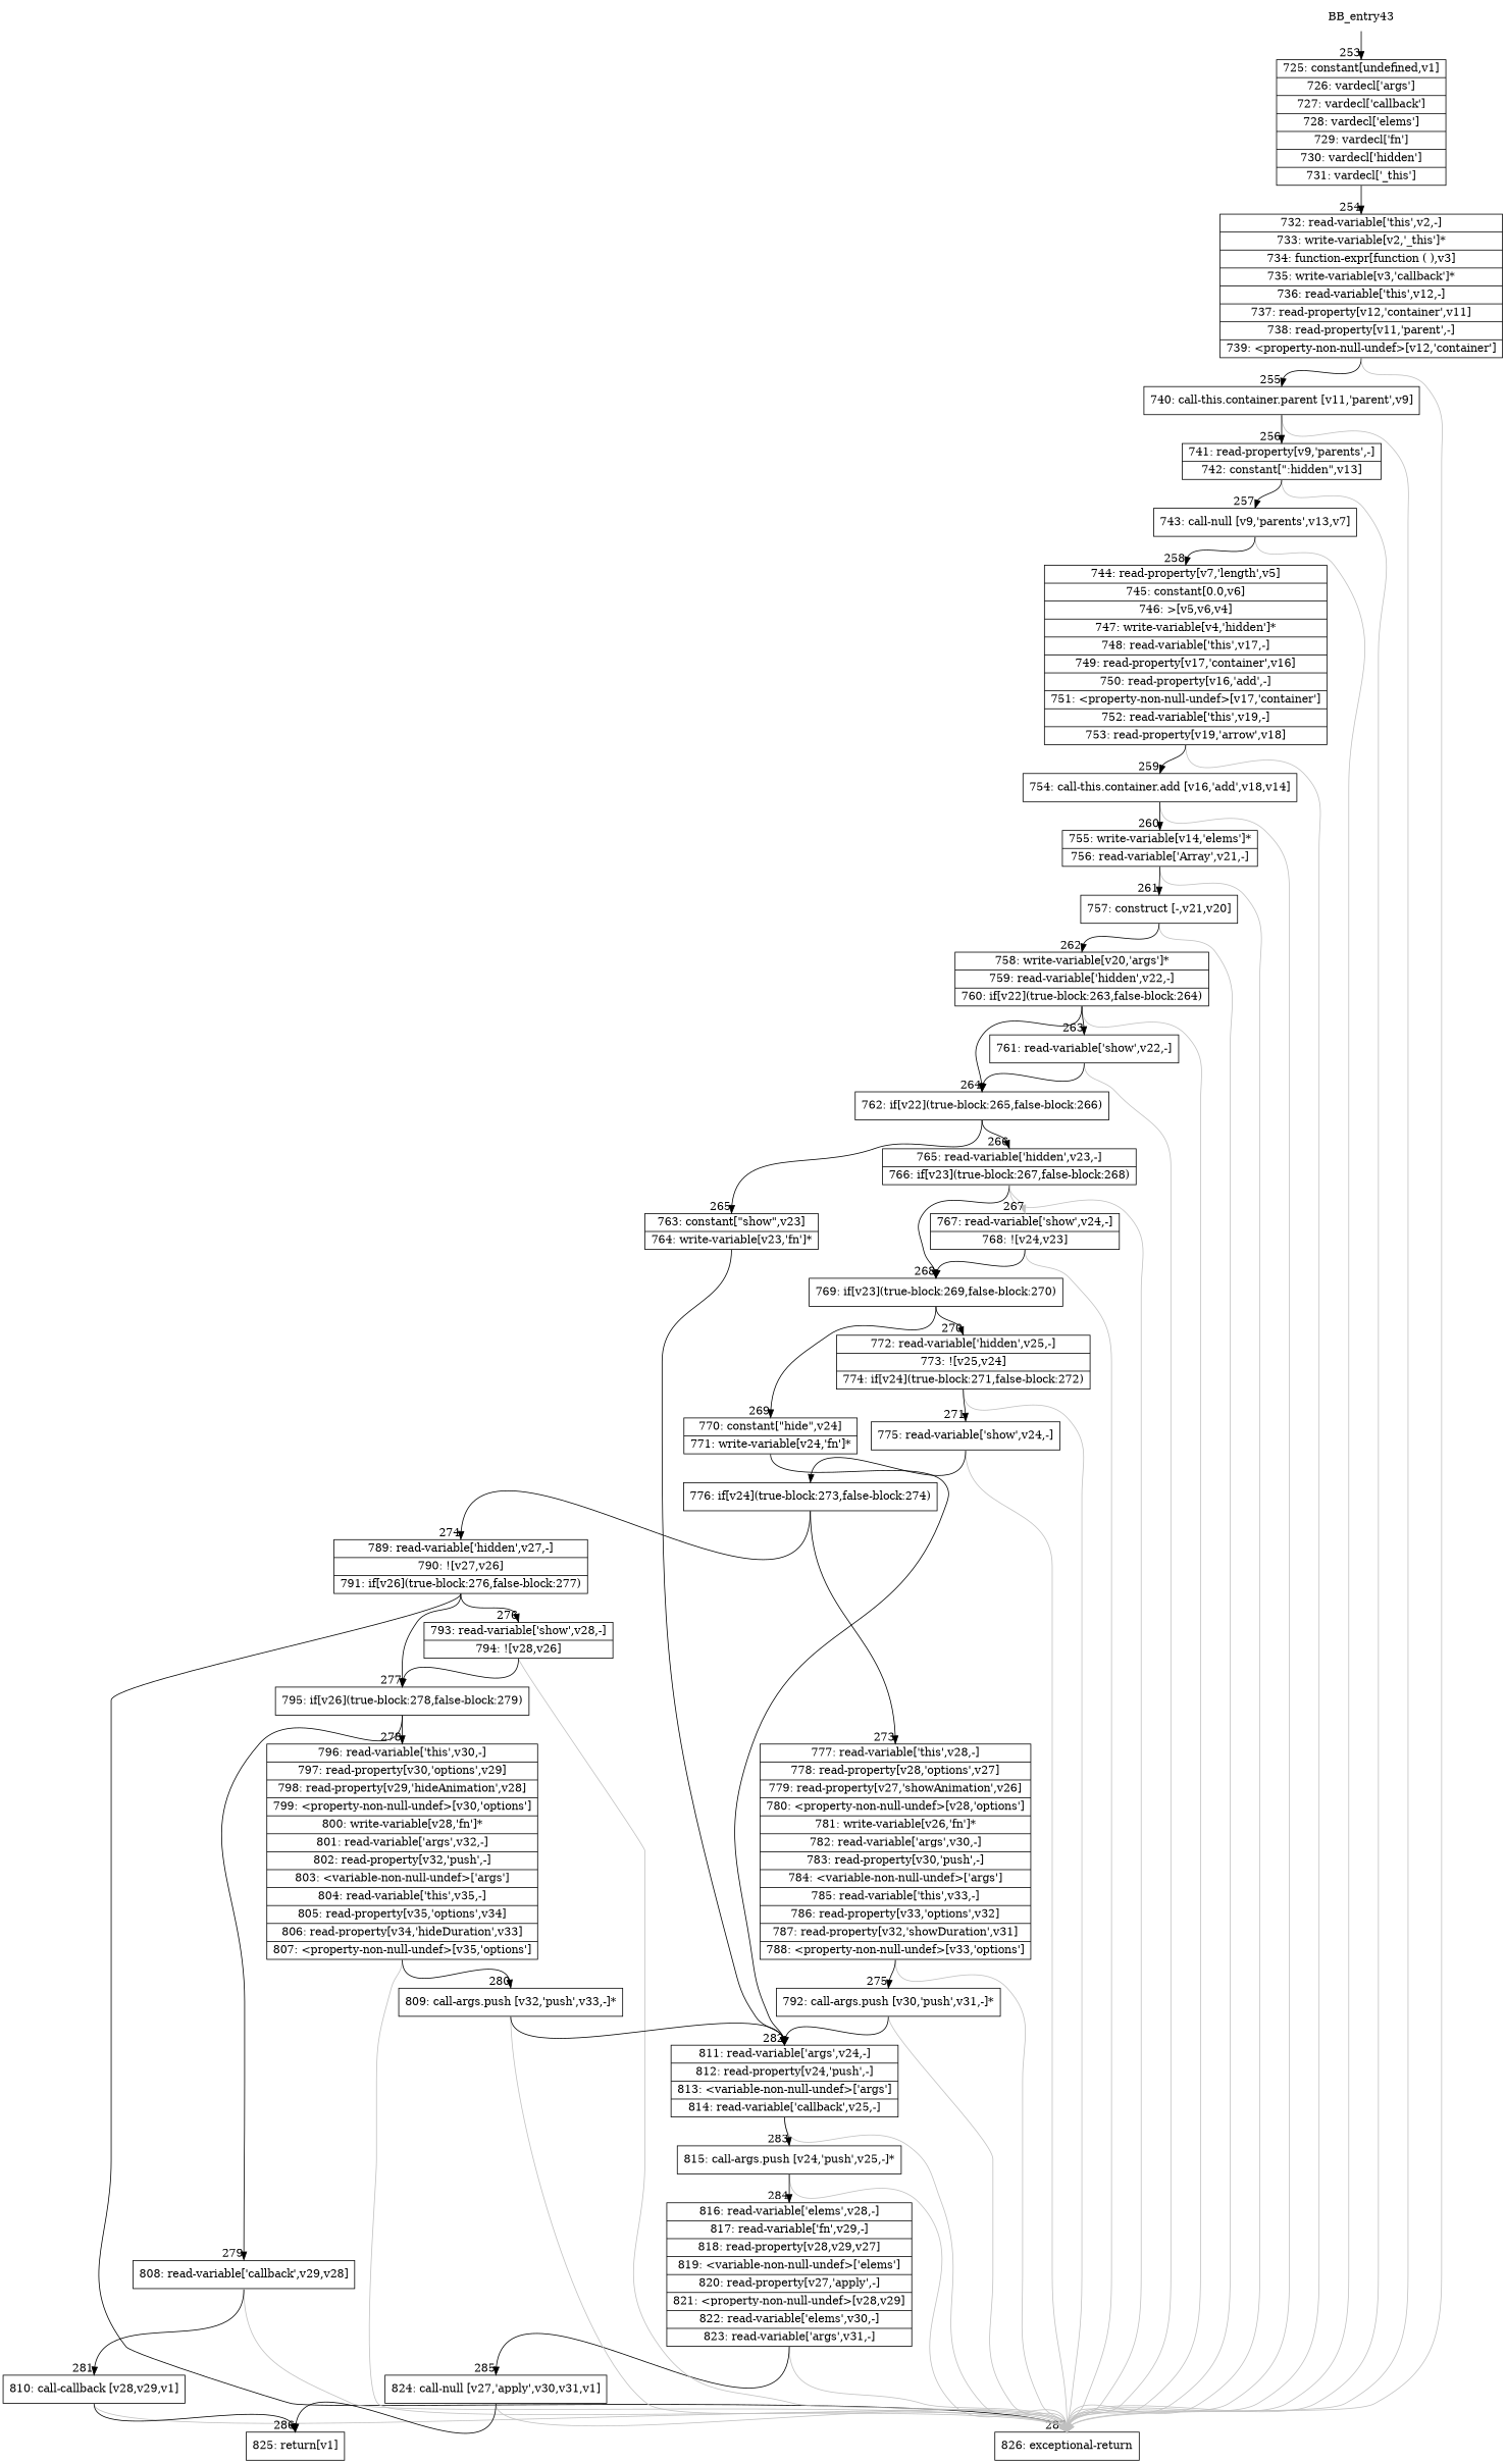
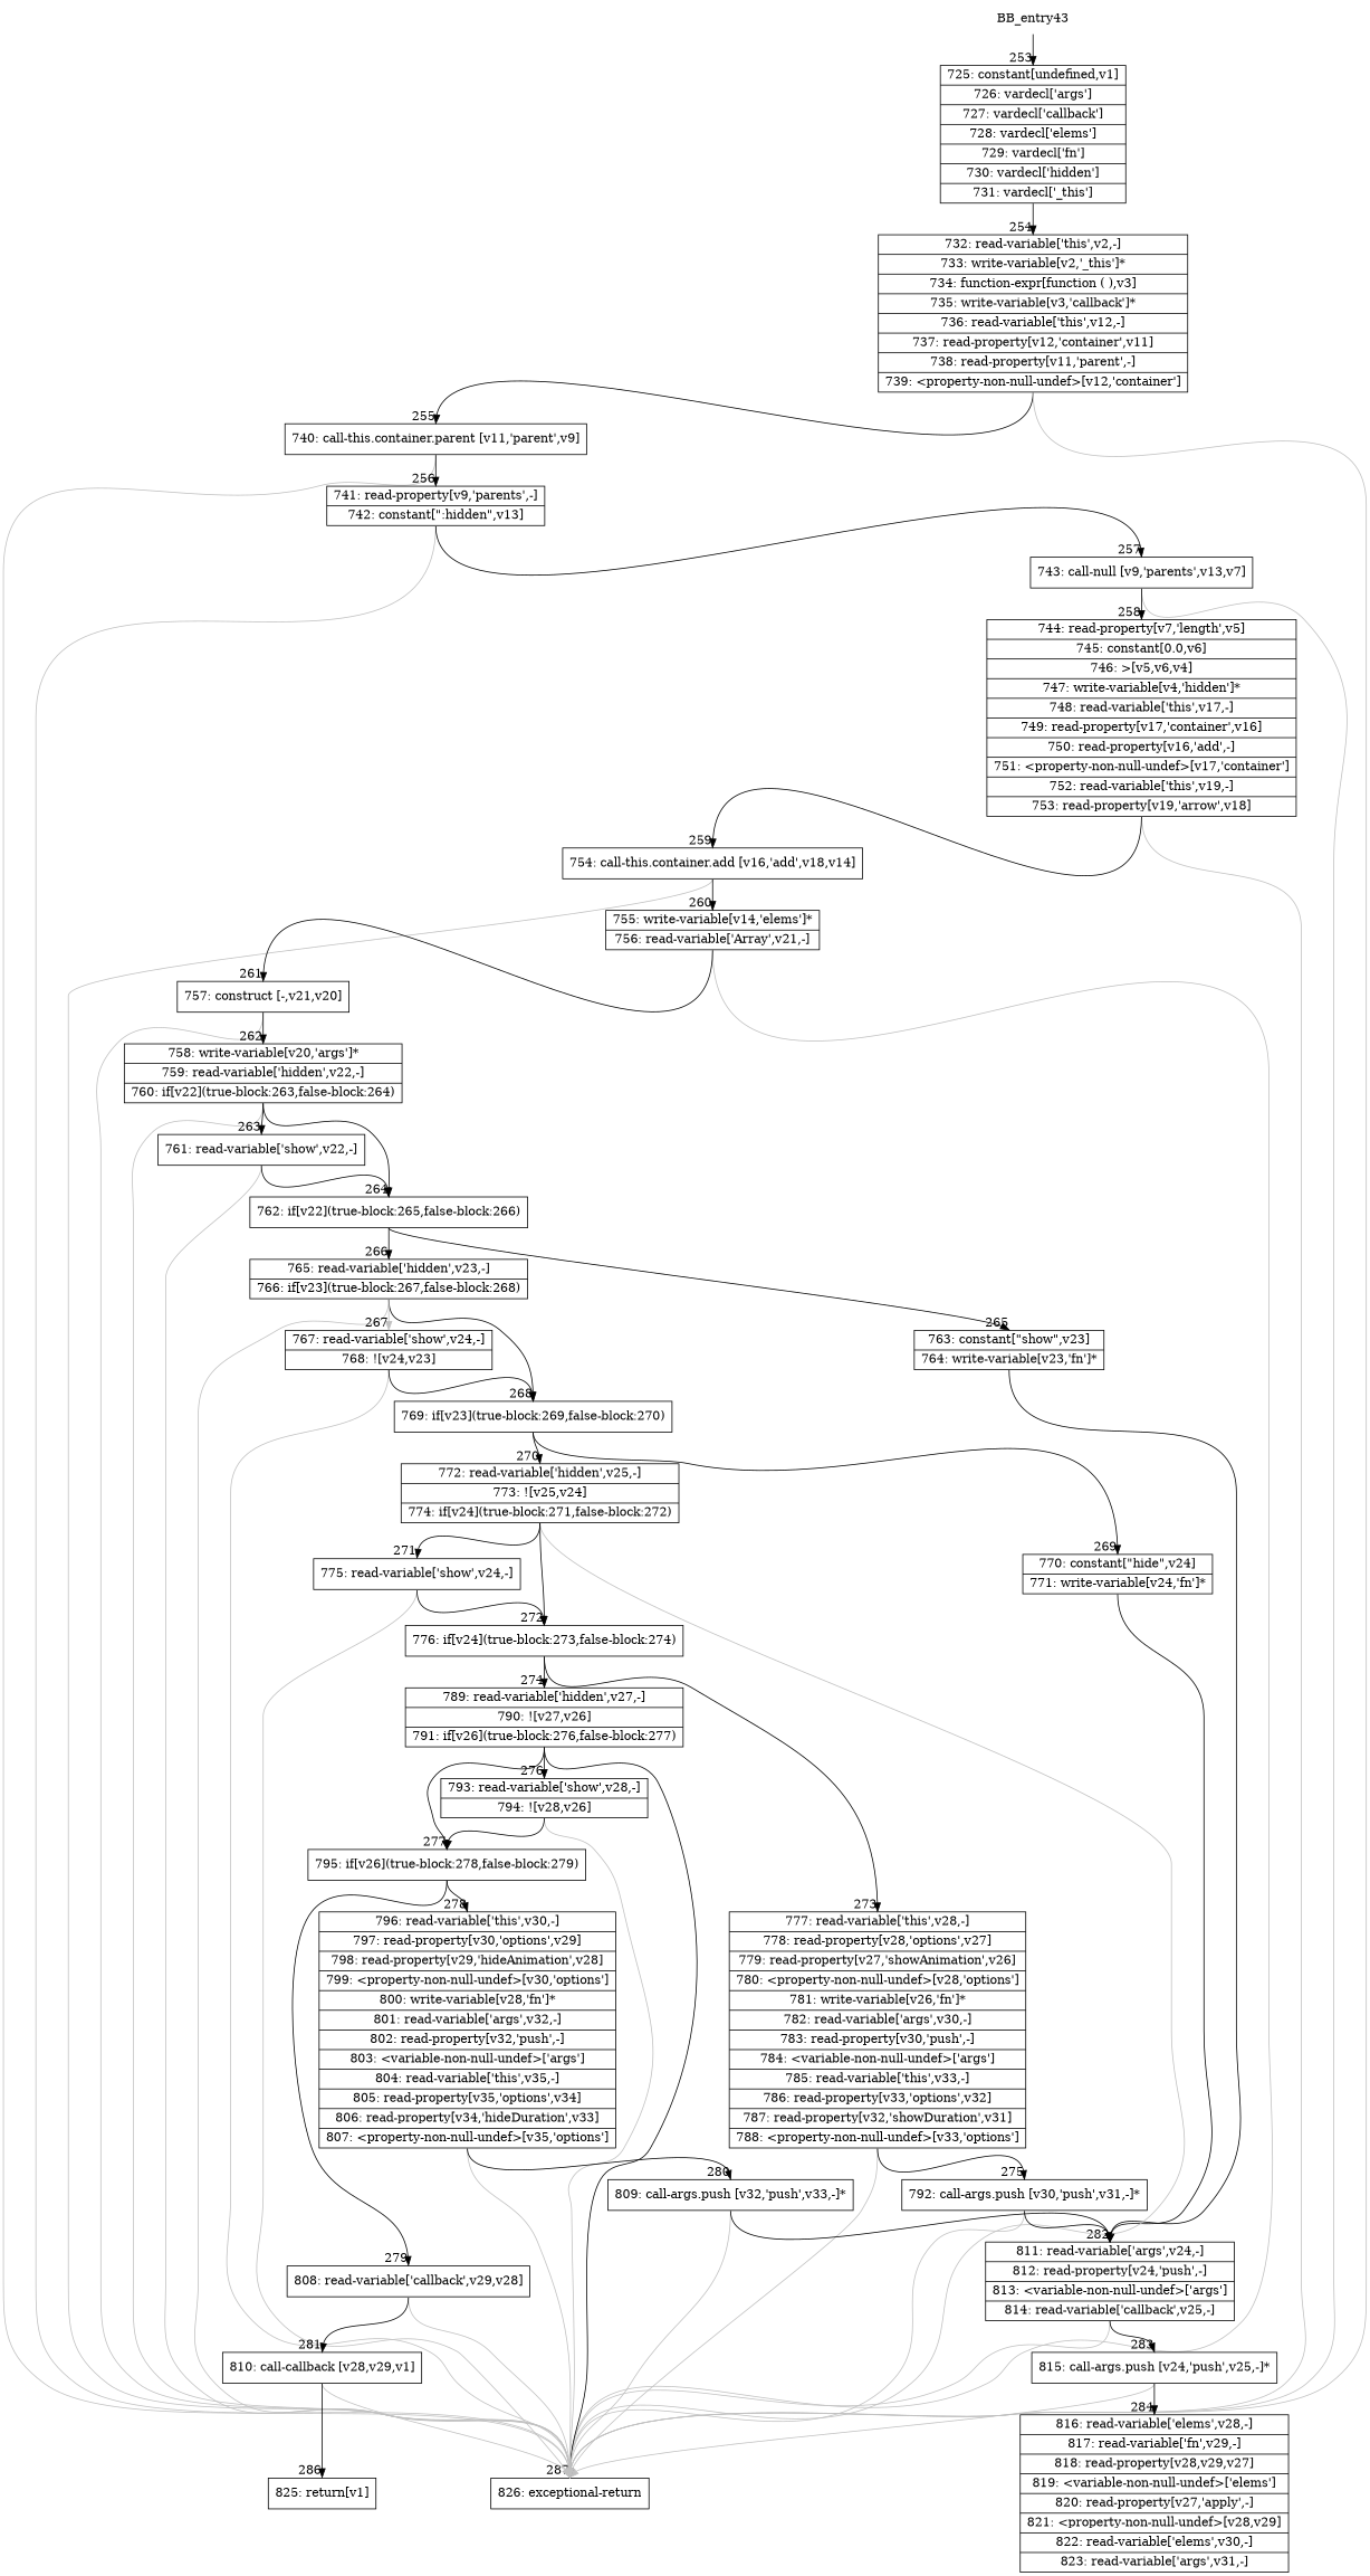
  digraph {
    rankdir=TD
    node [shape=record]
    edge [headport=n tailport=s]
    n1 [label=BB_entry43 shape=none]
    n2 [label="{725: constant[undefined,v1]|726: vardecl['args']|727: vardecl['callback']|728: vardecl['elems']|729: vardecl['fn']|730: vardecl['hidden']|731: vardecl['_this']}"]
    n3 [label="{732: read-variable['this',v2,-]|733: write-variable[v2,'_this']*|734: function-expr[function ( ),v3]|735: write-variable[v3,'callback']*|736: read-variable['this',v12,-]|737: read-property[v12,'container',v11]|738: read-property[v11,'parent',-]|739: \<property-non-null-undef\>[v12,'container']}"]
    n4 [label="{740: call-this.container.parent [v11,'parent',v9]}"]
    n5 [label="{826: exceptional-return}"]
    n6 [label="{741: read-property[v9,'parents',-]|742: constant[\":hidden\",v13]}"]
    n7 [label="{743: call-null [v9,'parents',v13,v7]}"]
    n8 [label="{744: read-property[v7,'length',v5]|745: constant[0.0,v6]|746: \>[v5,v6,v4]|747: write-variable[v4,'hidden']*|748: read-variable['this',v17,-]|749: read-property[v17,'container',v16]|750: read-property[v16,'add',-]|751: \<property-non-null-undef\>[v17,'container']|752: read-variable['this',v19,-]|753: read-property[v19,'arrow',v18]}"]
    n9 [label="{754: call-this.container.add [v16,'add',v18,v14]}"]
    n10 [label="{755: write-variable[v14,'elems']*|756: read-variable['Array',v21,-]}"]
    n11 [label="{757: construct [-,v21,v20]}"]
    n12 [label="{758: write-variable[v20,'args']*|759: read-variable['hidden',v22,-]|760: if[v22](true-block:263,false-block:264)}"]
    n13 [label="{762: if[v22](true-block:265,false-block:266)}"]
    n14 [label="{761: read-variable['show',v22,-]}"]
    n15 [label="{763: constant[\"show\",v23]|764: write-variable[v23,'fn']*}"]
    n16 [label="{765: read-variable['hidden',v23,-]|766: if[v23](true-block:267,false-block:268)}"]
    n17 [label="{811: read-variable['args',v24,-]|812: read-property[v24,'push',-]|813: \<variable-non-null-undef\>['args']|814: read-variable['callback',v25,-]}"]
    n18 [label="{769: if[v23](true-block:269,false-block:270)}"]
    n19 [label="{767: read-variable['show',v24,-]|768: ![v24,v23]}"]
    n20 [label="{815: call-args.push [v24,'push',v25,-]*}"]
    n21 [label="{770: constant[\"hide\",v24]|771: write-variable[v24,'fn']*}"]
    n22 [label="{772: read-variable['hidden',v25,-]|773: ![v25,v24]|774: if[v24](true-block:271,false-block:272)}"]
    n23 [label="{816: read-variable['elems',v28,-]|817: read-variable['fn',v29,-]|818: read-property[v28,v29,v27]|819: \<variable-non-null-undef\>['elems']|820: read-property[v27,'apply',-]|821: \<property-non-null-undef\>[v28,v29]|822: read-variable['elems',v30,-]|823: read-variable['args',v31,-]}"]
    n24 [label="{776: if[v24](true-block:273,false-block:274)}"]
    n25 [label="{775: read-variable['show',v24,-]}"]
    n26 [label="{777: read-variable['this',v28,-]|778: read-property[v28,'options',v27]|779: read-property[v27,'showAnimation',v26]|780: \<property-non-null-undef\>[v28,'options']|781: write-variable[v26,'fn']*|782: read-variable['args',v30,-]|783: read-property[v30,'push',-]|784: \<variable-non-null-undef\>['args']|785: read-variable['this',v33,-]|786: read-property[v33,'options',v32]|787: read-property[v32,'showDuration',v31]|788: \<property-non-null-undef\>[v33,'options']}"]
    n27 [label="{789: read-variable['hidden',v27,-]|790: ![v27,v26]|791: if[v26](true-block:276,false-block:277)}"]
    n28 [label="{792: call-args.push [v30,'push',v31,-]*}"]
    n29 [label="{795: if[v26](true-block:278,false-block:279)}"]
    n30 [label="{793: read-variable['show',v28,-]|794: ![v28,v26]}"]
    n31 [label="{796: read-variable['this',v30,-]|797: read-property[v30,'options',v29]|798: read-property[v29,'hideAnimation',v28]|799: \<property-non-null-undef\>[v30,'options']|800: write-variable[v28,'fn']*|801: read-variable['args',v32,-]|802: read-property[v32,'push',-]|803: \<variable-non-null-undef\>['args']|804: read-variable['this',v35,-]|805: read-property[v35,'options',v34]|806: read-property[v34,'hideDuration',v33]|807: \<property-non-null-undef\>[v35,'options']}"]
    n32 [label="{808: read-variable['callback',v29,v28]}"]
    n33 [label="{809: call-args.push [v32,'push',v33,-]*}"]
    n34 [label="{810: call-callback [v28,v29,v1]}"]
    n35 [label="{825: return[v1]}"]
-   n36 [label="{824: call-null [v27,'apply',v30,v31,v1]}"]
    n1 -> n2 [headlabel="    253"]
    n2 -> n3 [headlabel="      254"]
    n3 -> n4 [headlabel="      255"]
    n3 -> n5 [color=gray headlabel="      287"]
    n4 -> n5 [color=gray]
    n4 -> n6 [headlabel="      256"]
    n6 -> n5 [color=gray]
    n6 -> n7 [headlabel="      257"]
    n7 -> n5 [color=gray]
    n7 -> n8 [headlabel="      258"]
    n8 -> n5 [color=gray]
    n8 -> n9 [headlabel="      259"]
    n9 -> n5 [color=gray]
    n9 -> n10 [headlabel="      260"]
    n10 -> n5 [color=gray]
    n10 -> n11 [headlabel="      261"]
    n11 -> n5 [color=gray]
    n11 -> n12 [headlabel="      262"]
    n12 -> n5 [color=gray]
    n12 -> n13 [headlabel="      264"]
    n12 -> n14 [headlabel="      263"]
    n13 -> n15 [headlabel="      265"]
    n13 -> n16 [headlabel="      266"]
    n14 -> n5 [color=gray]
    n14 -> n13
    n15 -> n17 [headlabel="      282"]
    n16 -> n5 [color=gray]
    n16 -> n18 [headlabel="      268"]
    n16 -> n19 [color=gray headlabel="      267"]
    n17 -> n5 [color=gray]
    n17 -> n20 [headlabel="      283"]
    n18 -> n21 [headlabel="      269"]
    n18 -> n22 [headlabel="      270"]
    n19 -> n5 [color=gray]
    n19 -> n18
    n20 -> n5 [color=gray]
    n20 -> n23 [headlabel="      284"]
    n21 -> n17
    n22 -> n5 [color=gray]
+   n22 -> n24 [headlabel="      272"]
    n22 -> n25 [headlabel="      271"]
-   n23 -> n5 [color=gray]
-   n23 -> n36 [headlabel="      285"]
    n24 -> n26 [headlabel="      273"]
    n24 -> n27 [headlabel="      274"]
    n25 -> n5 [color=gray]
    n25 -> n24
    n26 -> n5 [color=gray]
    n26 -> n28 [headlabel="      275"]
    n27 -> n5 [color=black]
    n27 -> n29 [headlabel="      277"]
    n27 -> n30 [headlabel="      276"]
    n28 -> n5 [color=gray]
    n28 -> n17
    n29 -> n31 [headlabel="      278"]
    n29 -> n32 [headlabel="      279"]
    n30 -> n5 [color=gray]
    n30 -> n29
    n31 -> n5 [color=gray]
    n31 -> n33 [headlabel="      280"]
    n32 -> n5 [color=gray]
    n32 -> n34 [headlabel="      281"]
    n33 -> n5 [color=gray]
    n33 -> n17
    n34 -> n5 [color=gray]
    n34 -> n35 [headlabel="      286"]
-   n36 -> n5 [color=gray]
-   n36 -> n35
  }
